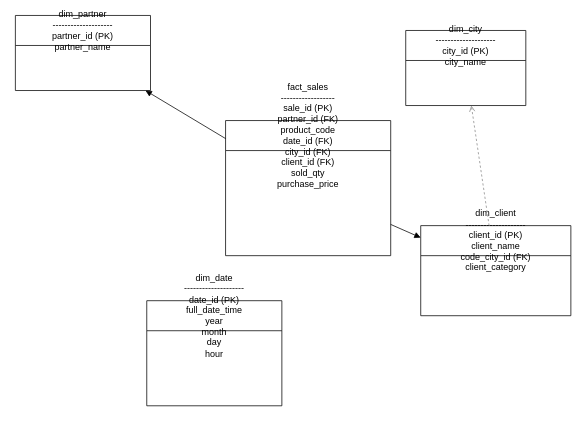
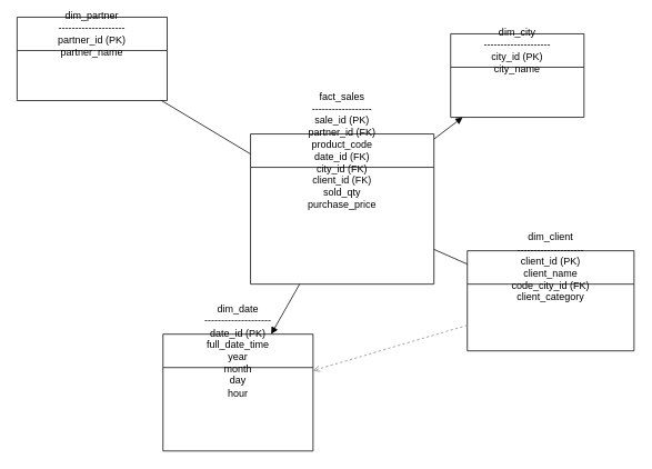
  <mxCell id="0" />
  <mxCell id="1" parent="0" />
  <mxCell id="2" value="fact_sales&#10;------------------&#10;sale_id (PK)&#10;partner_id (FK)&#10;product_code&#10;date_id (FK)&#10;city_id (FK)&#10;client_id (FK)&#10;sold_qty&#10;purchase_price" style="shape=swimlane;whiteSpace=wrap;html=1;" vertex="1" parent="1"><mxGeometry x="300" y="160" width="220" height="180" as="geometry" /></mxCell>
  <mxCell id="3" value="dim_partner&#10;--------------------&#10;partner_id (PK)&#10;partner_name" style="shape=swimlane;whiteSpace=wrap;html=1;" vertex="1" parent="1"><mxGeometry x="20" y="20" width="180" height="100" as="geometry" /></mxCell>
- <mxCell id="4" style="endArrow=block;html=1;strokeColor=#000000;" edge="1" parent="1" source="2" target="3"><mxGeometry relative="1" as="geometry" /></mxCell>
+ <mxCell id="4" style="endArrow=none;html=1;strokeColor=#000000;" edge="1" parent="1" source="2" target="3"><mxGeometry relative="1" as="geometry" /></mxCell>
  <mxCell id="5" value="dim_date&#10;--------------------&#10;date_id (PK)&#10;full_date_time&#10;year&#10;month&#10;day&#10;hour" style="shape=swimlane;whiteSpace=wrap;html=1;" vertex="1" parent="1"><mxGeometry x="195" y="400" width="180" height="140" as="geometry" /></mxCell>
+ <mxCell id="6" style="endArrow=block;html=1;strokeColor=#000000;" edge="1" parent="1" source="2" target="5"><mxGeometry relative="1" as="geometry" /></mxCell>
  <mxCell id="7" value="dim_city&#10;--------------------&#10;city_id (PK)&#10;city_name" style="shape=swimlane;whiteSpace=wrap;html=1;" vertex="1" parent="1"><mxGeometry x="540" y="40" width="160" height="100" as="geometry" /></mxCell>
+ <mxCell id="8" style="endArrow=block;html=1;strokeColor=#000000;" edge="1" parent="1" source="2" target="7"><mxGeometry relative="1" as="geometry" /></mxCell>
  <mxCell id="9" value="dim_client&#10;--------------------&#10;client_id (PK)&#10;client_name&#10;code_city_id (FK)&#10;client_category" style="shape=swimlane;whiteSpace=wrap;html=1;" vertex="1" parent="1"><mxGeometry x="560" y="300" width="200" height="120" as="geometry" /></mxCell>
- <mxCell id="10" style="endArrow=block;html=1;strokeColor=#000000;" edge="1" parent="1" source="2" target="9"><mxGeometry relative="1" as="geometry" /></mxCell>
- <mxCell id="11" style="endArrow=open;dashed=1;html=1;strokeColor=#888888;" edge="1" parent="1" source="9" target="7"><mxGeometry relative="1" as="geometry"><mxPoint x="670" y="150" as="targetPoint" /></mxGeometry></mxCell>
+ <mxCell id="10" style="endArrow=none;html=1;strokeColor=#000000;" edge="1" parent="1" source="2" target="9"><mxGeometry relative="1" as="geometry" /></mxCell>
+ <mxCell id="11" style="endArrow=open;dashed=1;html=1;strokeColor=#888888;" edge="1" parent="1" source="9" target="5"><mxGeometry relative="1" as="geometry"><mxPoint x="670" y="150" as="targetPoint" /></mxGeometry></mxCell>
